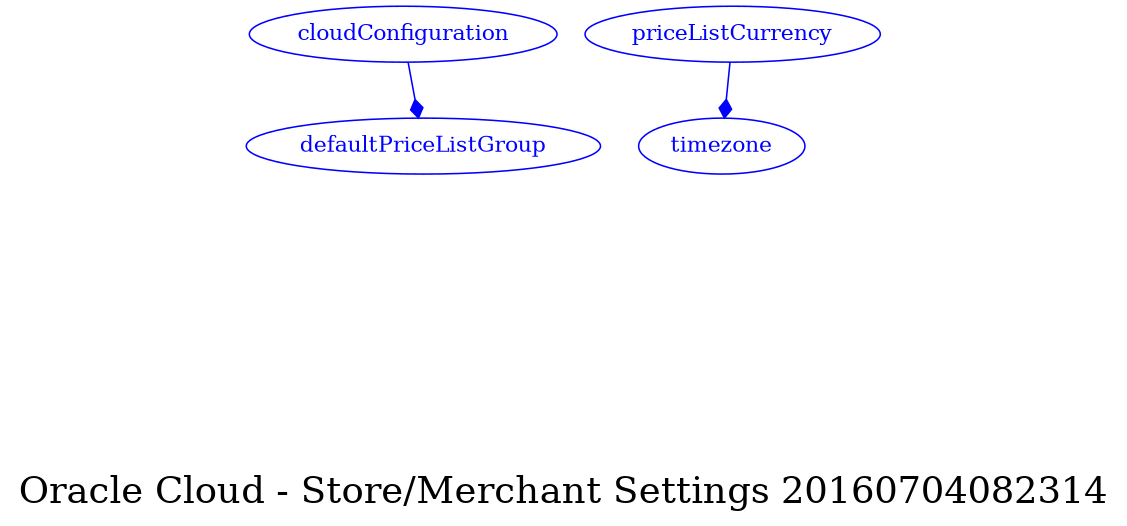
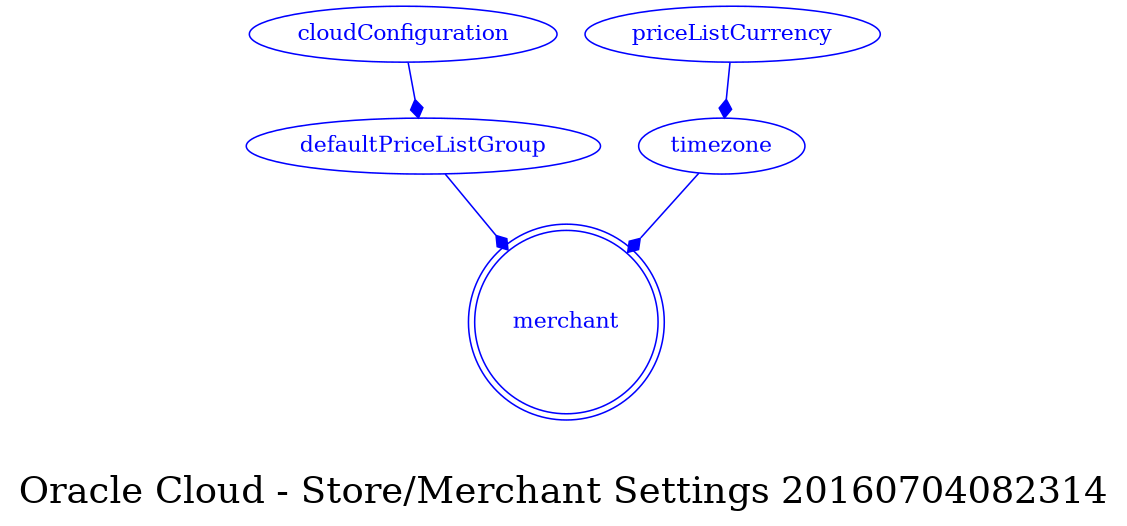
  digraph {
    fontsize=24
    label="Oracle Cloud - Store/Merchant Settings 20160704082314"
    splines=true
    node [color=blue fontcolor=blue shape=ellipse]
    edge [arrowhead=diamond arrowtail=none color=blue fontcolor=blue]
+   merchant [shape=doublecircle]
    cloudConfiguration
    defaultPriceListGroup
    priceListCurrency
    timezone
    cloudConfiguration -> defaultPriceListGroup
+   defaultPriceListGroup -> merchant
    priceListCurrency -> timezone
+   timezone -> merchant
  }
